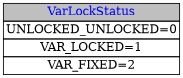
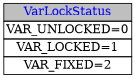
  digraph {
    fontname=Helvetica
    fontsize=10
    rankdir=LR
-   n1 [color=black fillcolor=white fontcolor=black height=0 label=<     <TABLE BORDER="0" CELLBORDER="1" CELLSPACING="0">         <TR><TD BGCOLOR="grey75"><FONT COLOR="blue">VarLockStatus</FONT></TD></TR>         <TR><TD PORT="f0">UNLOCKED_UNLOCKED=0</TD></TR>         <TR><TD PORT="f1">VAR_LOCKED=1</TD></TR>         <TR><TD PORT="f2">VAR_FIXED=2</TD></TR>     </TABLE>> margin=0 shape=none style=filled width=0]
+   n1 [color=black fillcolor=white fontcolor=black height=0 label=<     <TABLE BORDER="0" CELLBORDER="1" CELLSPACING="0">         <TR><TD BGCOLOR="grey75"><FONT COLOR="blue">VarLockStatus</FONT></TD></TR>         <TR><TD PORT="f0">VAR_UNLOCKED=0</TD></TR>         <TR><TD PORT="f1">VAR_LOCKED=1</TD></TR>         <TR><TD PORT="f2">VAR_FIXED=2</TD></TR>     </TABLE>> margin=0 shape=none style=filled width=0]
  }
